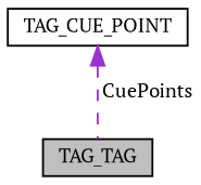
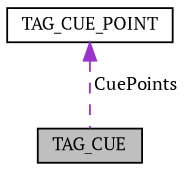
  digraph {
    fontname="PT Serif"
    node [color=black fontname="PT Serif" fontsize=10 shape=record style=filled]
-   n1 [fillcolor=grey75 fontcolor=black height=0.2 label=TAG_TAG width=0.4]
+   n1 [fillcolor=grey75 fontcolor=black height=0.2 label=TAG_CUE width=0.4]
    n2 [fillcolor=white height=0.2 label=TAG_CUE_POINT width=0.4]
    n2 -> n1 [color=darkorchid3 dir=back fontname="PT Serif" fontsize=10 label=" CuePoints" labelfontname=Helvetica labelfontsize=10 style=dashed]
  }
